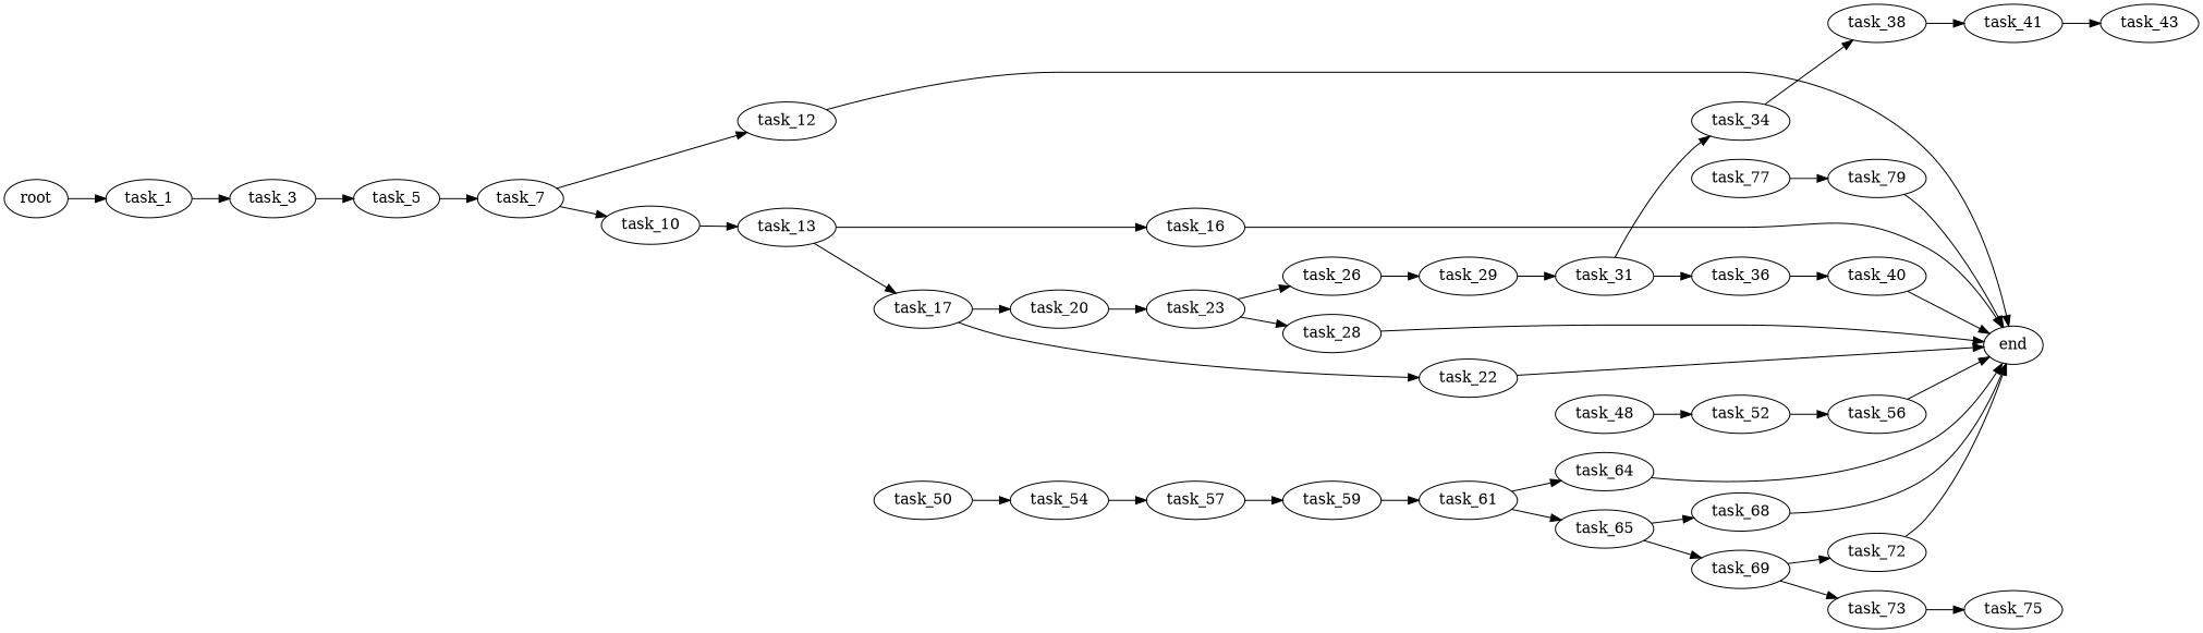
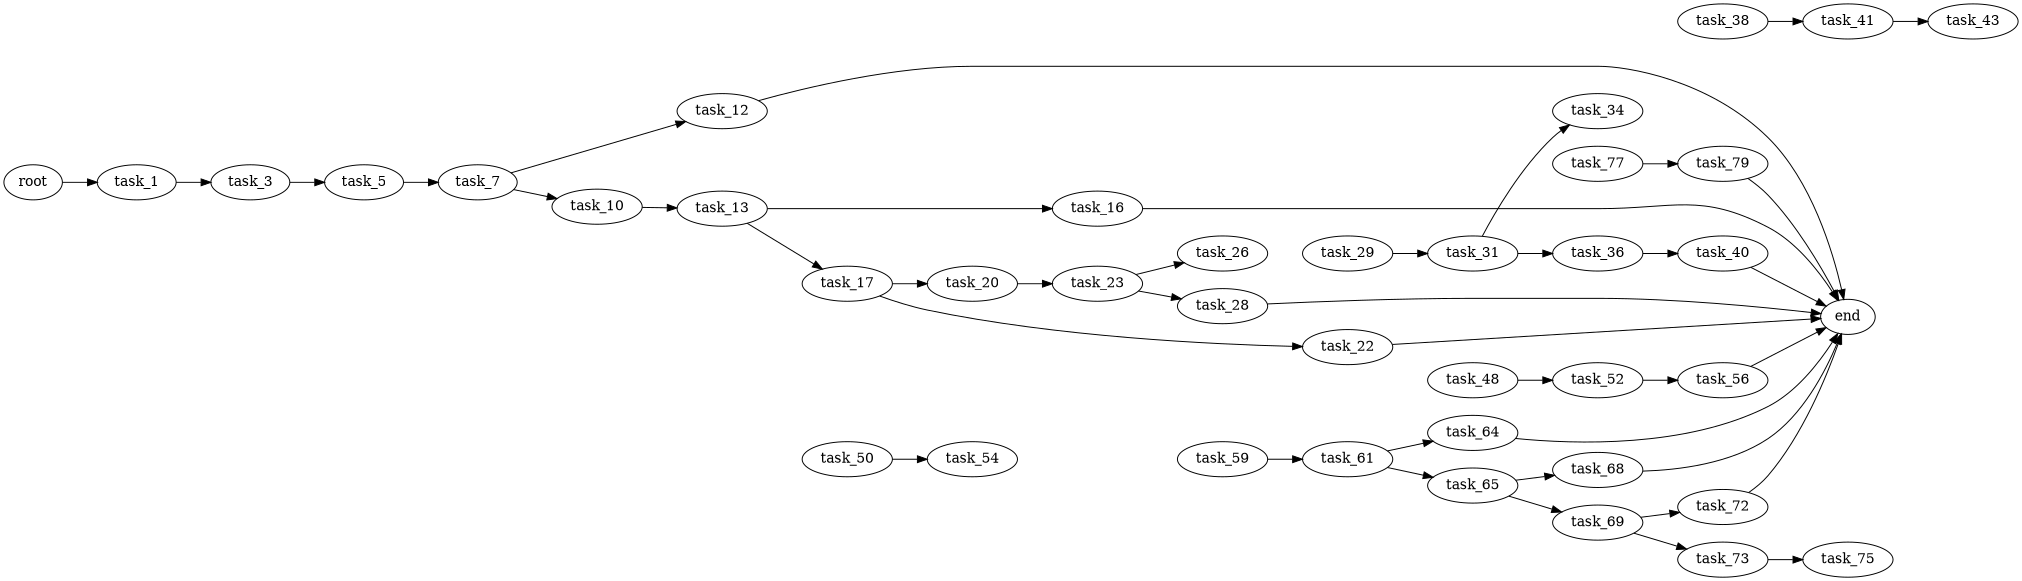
  digraph {
    rankdir=LR
    root
    task_1
    task_3
    task_5
    task_7
    task_10
    task_12
    task_13
    end
    task_16
    task_17
    task_20
    task_22
    task_23
    task_26
    task_28
    task_29
    task_31
    task_34
    task_36
    task_38
    task_40
    task_41
    task_43
    task_48
    task_52
    task_50
    task_54
    task_56
-   task_57
    task_59
    task_61
    task_64
    task_65
    task_68
    task_69
    task_72
    task_73
    task_75
    task_77
    task_79
    root -> task_1
    task_1 -> task_3
    task_3 -> task_5
    task_5 -> task_7
    task_7 -> task_10
    task_7 -> task_12
    task_10 -> task_13
    task_12 -> end
    task_13 -> task_16
    task_13 -> task_17
    task_16 -> end
    task_17 -> task_20
    task_17 -> task_22
    task_20 -> task_23
    task_22 -> end
    task_23 -> task_26
    task_23 -> task_28
-   task_26 -> task_29
    task_28 -> end
    task_29 -> task_31
    task_31 -> task_34
    task_31 -> task_36
-   task_34 -> task_38
    task_36 -> task_40
    task_38 -> task_41
    task_40 -> end
    task_41 -> task_43
    task_48 -> task_52
    task_52 -> task_56
    task_50 -> task_54
-   task_54 -> task_57
    task_56 -> end
-   task_57 -> task_59
    task_59 -> task_61
    task_61 -> task_64
    task_61 -> task_65
    task_64 -> end
    task_65 -> task_68
    task_65 -> task_69
    task_68 -> end
    task_69 -> task_72
    task_69 -> task_73
    task_72 -> end
    task_73 -> task_75
    task_77 -> task_79
    task_79 -> end
  }
